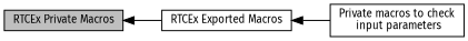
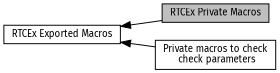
  digraph {
    fontname="Fira Sans"
    rankdir=LR
    node [color=black fillcolor=white fontname="Fira Sans" fontsize=10 shape=box style=filled]
    edge [dir=back fontname="Fira Sans" fontsize=10 labelfontname=Helvetica labelfontsize=10 shape=plaintext style=solid]
    n1 [height=0.2 label="RTCEx Exported Macros" width=0.4]
    n2 [fillcolor=grey75 fontcolor=black height=0.2 label="RTCEx Private Macros" width=0.4]
-   n3 [height=0.2 label="Private macros to check\l input parameters" width=0.4]
-   n2 -> n1
+   n3 [height=0.2 label="Private macros to check\l check parameters" width=0.4]
+   n1 -> n2
    n1 -> n3
  }
